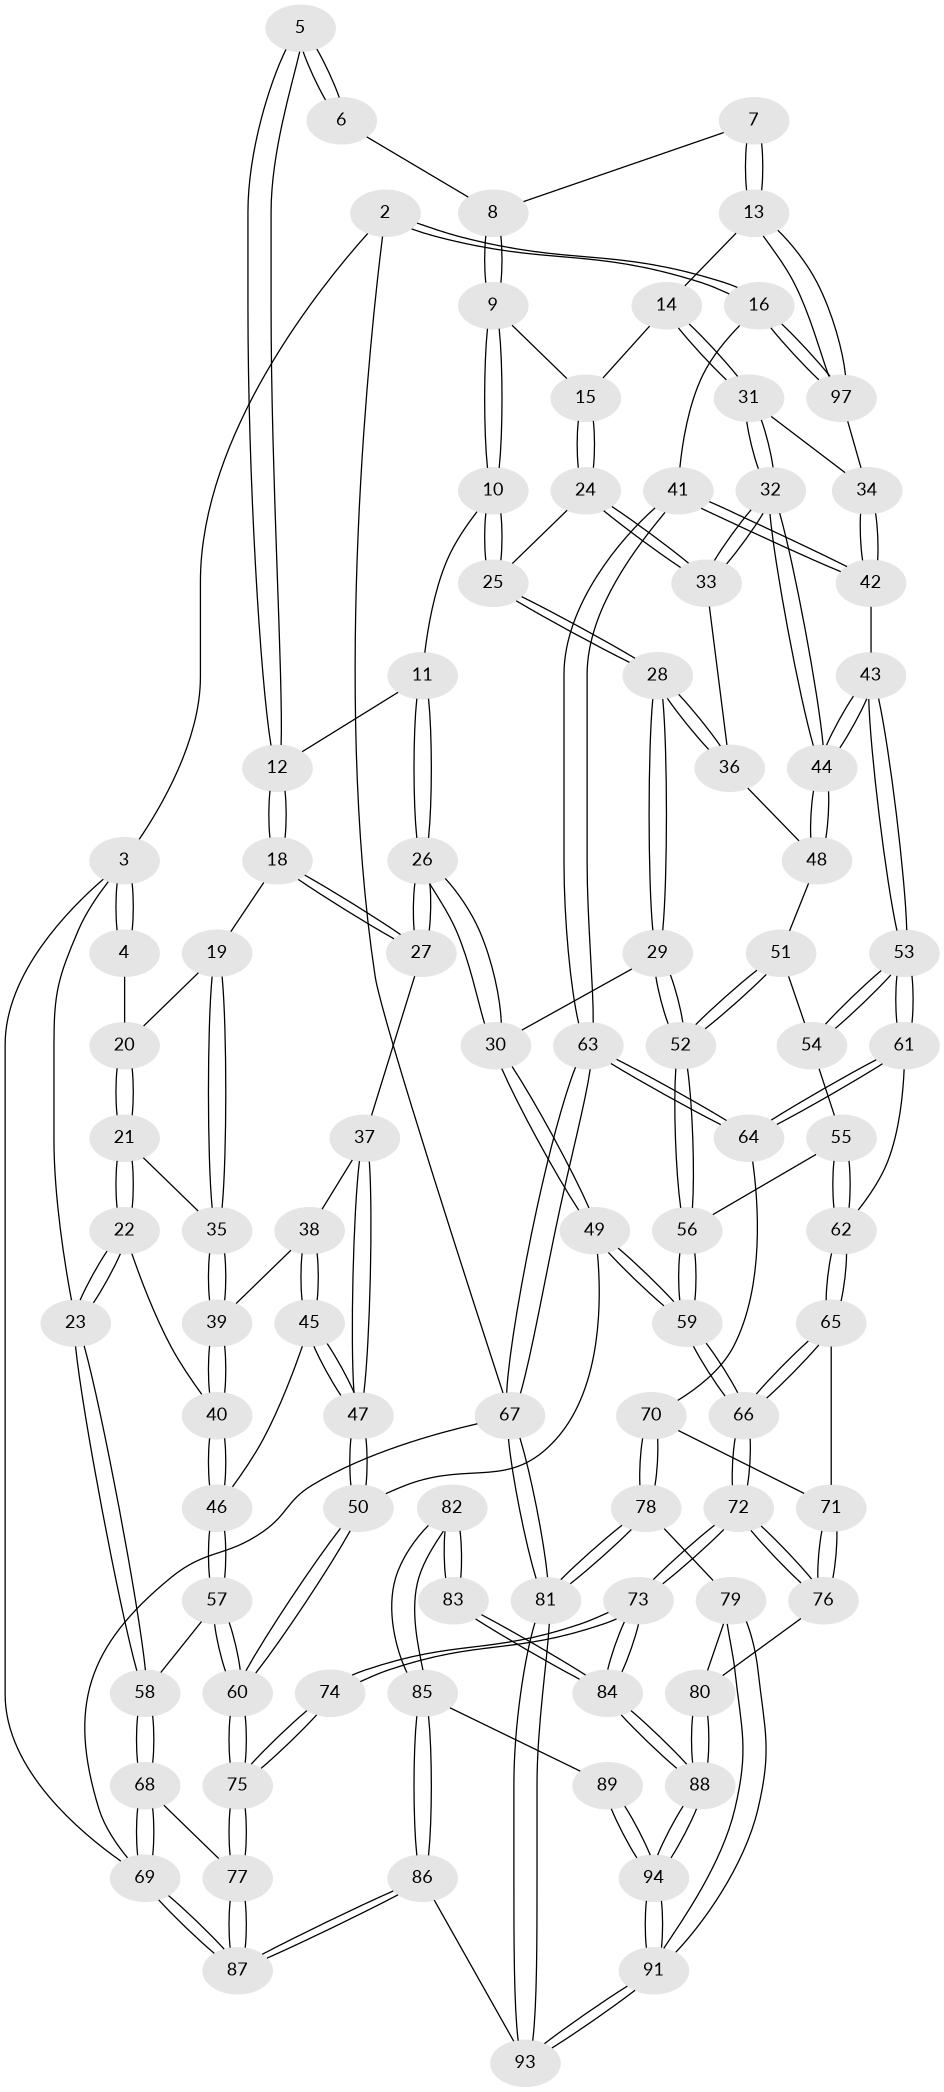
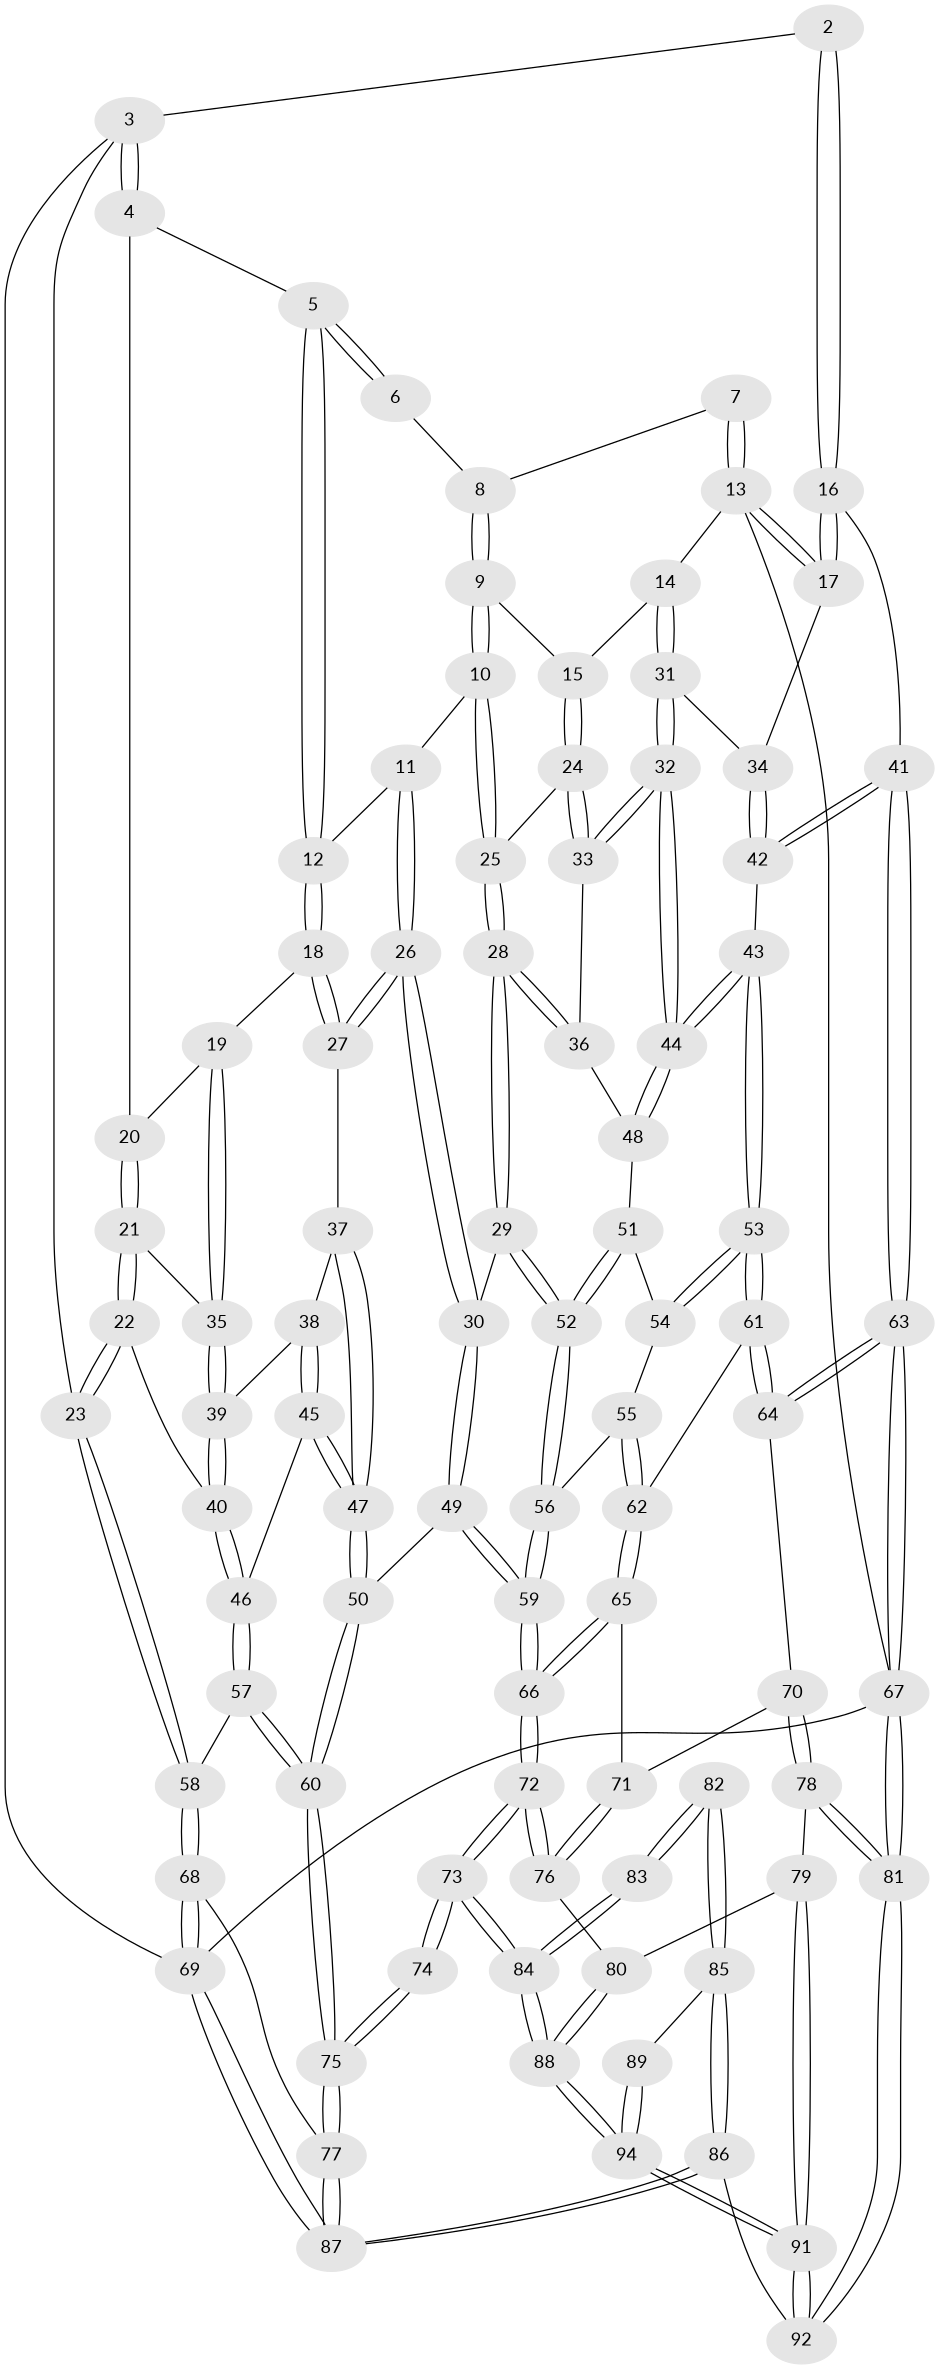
  graph {
    fontname=Lato
    node [color=gray90 fontname=Lato style=filled]
    edge [fontname=Lato]
    2
    3
    16
    67
    7
    8
    13
    4
    23
    69
-   17 [label=97]
+   17
    41
    81
    5
    20
    58
    87
    6
    12
    21
    18
    9
    14
    10
    15
    11
    25
    24
    26
    28
    27
    30
    19
    31
    34
    32
    33
    42
    63
    35
    37
    39
    22
    40
    46
    68
    36
    29
    49
    38
    47
    52
    48
    56
    50
    59
    44
    43
    51
    45
    57
    64
    53
    54
    61
    60
    66
    75
    55
    62
    65
    77
    72
    70
    71
    78
    76
    73
-   92 [label=93]
+   92
    79
    80
    74
    84
    88
    91
    n86 [label=94]
    82
    83
    85
    86
    89
    2 -- 3
    2 -- 16
    2 -- 16
-   2 -- 67
+   13 -- 67
    3 -- 4
    3 -- 4
    3 -- 23
    3 -- 69
    16 -- 17
    16 -- 17
    16 -- 41
    67 -- 69
    67 -- 81
    67 -- 81
    7 -- 8
    7 -- 13
    7 -- 13
    8 -- 9
    8 -- 9
    13 -- 17
    13 -- 17
    13 -- 14
+   4 -- 5
    4 -- 20
    23 -- 58
    23 -- 58
    69 -- 87
    69 -- 87
    17 -- 34
    41 -- 42
    41 -- 42
    41 -- 63
    41 -- 63
    81 -- 92
    81 -- 92
    5 -- 6
    5 -- 6
    5 -- 12
    5 -- 12
    20 -- 21
    20 -- 21
    58 -- 68
    58 -- 68
    6 -- 8
    12 -- 18
    12 -- 18
    21 -- 35
    21 -- 22
    21 -- 22
    18 -- 27
    18 -- 27
    18 -- 19
    9 -- 10
    9 -- 10
    9 -- 15
    14 -- 15
    14 -- 31
    14 -- 31
    10 -- 11
    10 -- 25
    10 -- 25
    15 -- 24
    15 -- 24
    11 -- 12
    11 -- 26
    11 -- 26
    25 -- 28
    25 -- 28
    24 -- 25
    24 -- 33
    24 -- 33
    26 -- 27
    26 -- 27
    26 -- 30
    26 -- 30
    28 -- 36
    28 -- 36
    28 -- 29
    28 -- 29
    27 -- 37
    30 -- 49
    30 -- 49
    19 -- 20
    19 -- 35
    19 -- 35
    31 -- 34
    31 -- 32
    31 -- 32
    34 -- 42
    34 -- 42
    32 -- 33
    32 -- 33
    32 -- 44
    32 -- 44
    33 -- 36
    42 -- 43
    63 -- 67
    63 -- 67
    63 -- 64
    63 -- 64
    35 -- 39
    35 -- 39
    37 -- 38
    37 -- 47
    37 -- 47
    39 -- 40
    39 -- 40
    22 -- 23
    22 -- 23
    22 -- 40
    40 -- 46
    40 -- 46
    46 -- 57
    46 -- 57
    68 -- 69
    68 -- 69
    68 -- 77
    36 -- 48
    29 -- 30
    29 -- 52
    29 -- 52
    49 -- 50
    49 -- 59
    49 -- 59
    38 -- 39
    38 -- 45
    38 -- 45
    47 -- 50
    47 -- 50
    52 -- 56
    52 -- 56
    48 -- 51
    56 -- 59
    56 -- 59
    50 -- 60
    50 -- 60
    59 -- 66
    59 -- 66
    44 -- 48
    44 -- 48
    43 -- 44
    43 -- 44
    43 -- 53
    43 -- 53
    51 -- 52
    51 -- 52
    51 -- 54
    45 -- 46
    45 -- 47
    45 -- 47
    57 -- 58
    57 -- 60
    57 -- 60
    64 -- 70
    53 -- 54
    53 -- 54
    53 -- 61
    53 -- 61
    54 -- 55
    61 -- 64
    61 -- 64
    61 -- 62
    60 -- 75
    60 -- 75
    66 -- 72
    66 -- 72
    75 -- 77
    75 -- 77
    55 -- 56
    55 -- 62
    55 -- 62
    62 -- 65
    62 -- 65
    65 -- 66
    65 -- 66
    65 -- 71
    77 -- 87
    77 -- 87
    72 -- 76
    72 -- 76
    72 -- 73
    72 -- 73
    70 -- 71
    70 -- 78
    70 -- 78
    71 -- 76
    71 -- 76
    78 -- 81
    78 -- 81
    78 -- 79
    76 -- 80
    73 -- 74
    73 -- 74
    73 -- 84
    73 -- 84
    79 -- 80
    79 -- 91
    79 -- 91
    80 -- 88
    80 -- 88
    74 -- 75
    74 -- 75
    84 -- 88
    84 -- 88
    88 -- n86
    88 -- n86
    91 -- 92
    91 -- 92
    n86 -- 91
    n86 -- 91
    82 -- 83
    82 -- 83
    82 -- 85
    82 -- 85
    83 -- 84
    83 -- 84
    85 -- 86
    85 -- 86
    85 -- 89
    86 -- 87
    86 -- 87
    86 -- 92
    89 -- n86
    89 -- n86
  }
